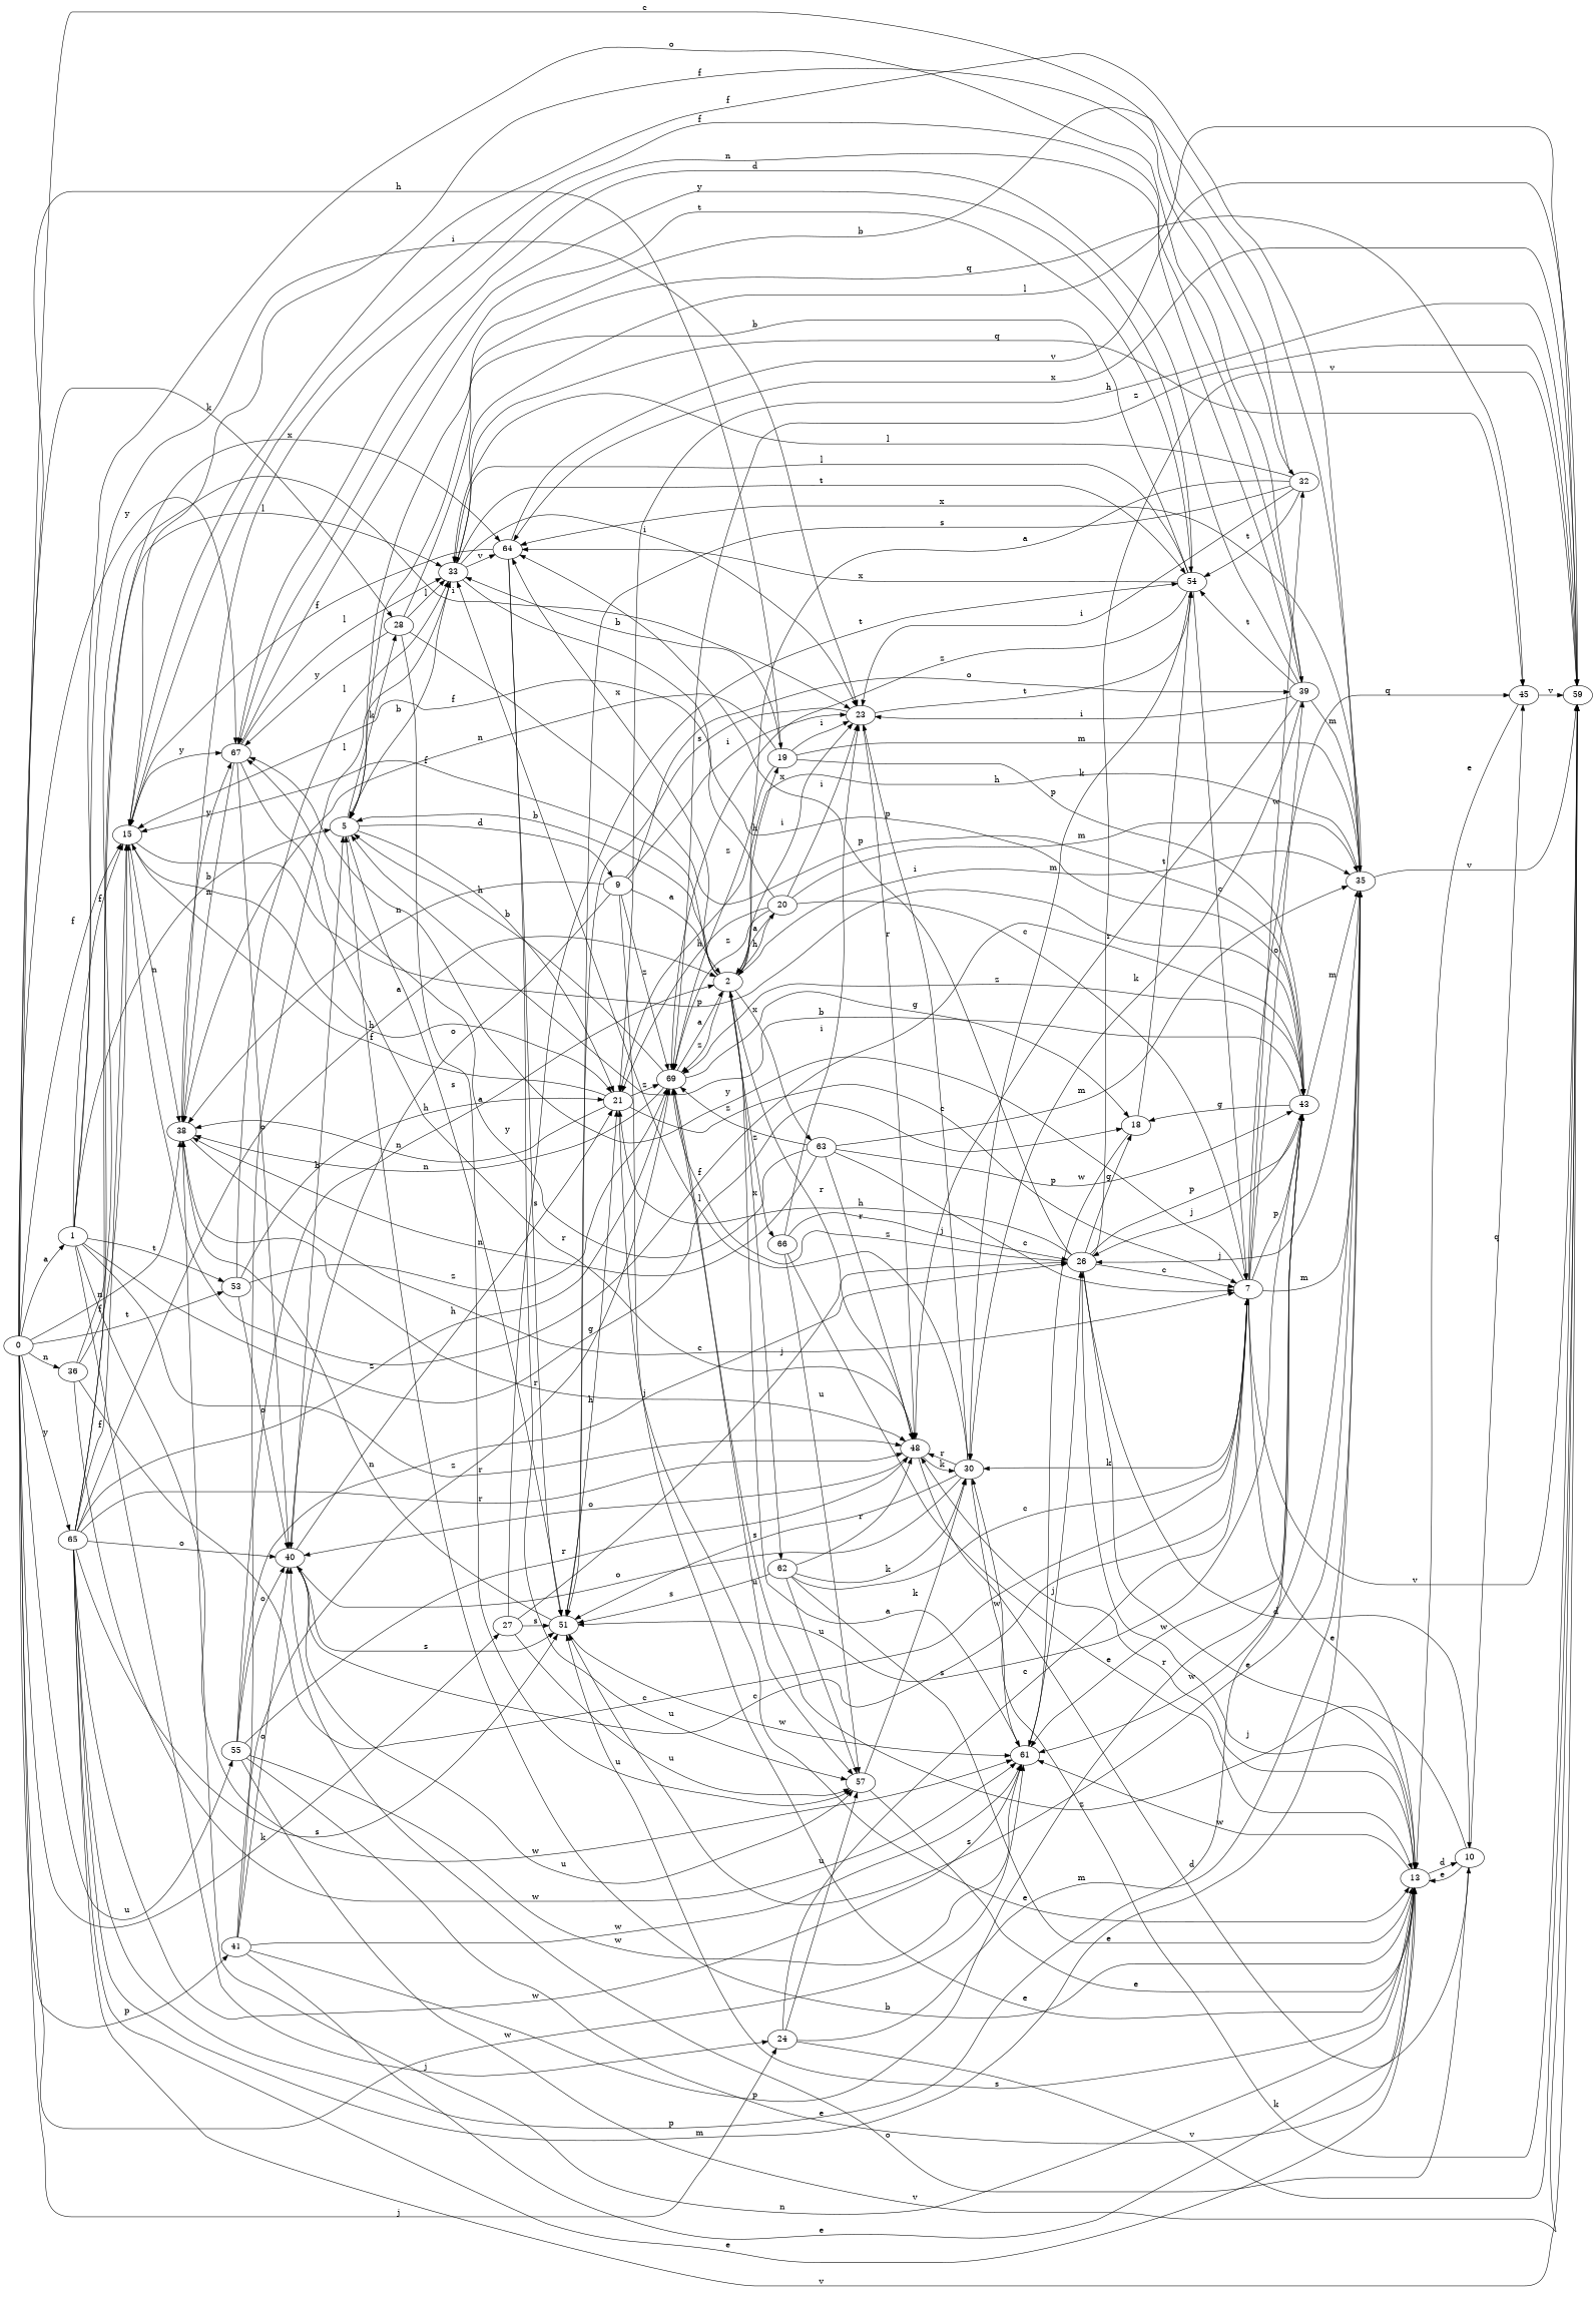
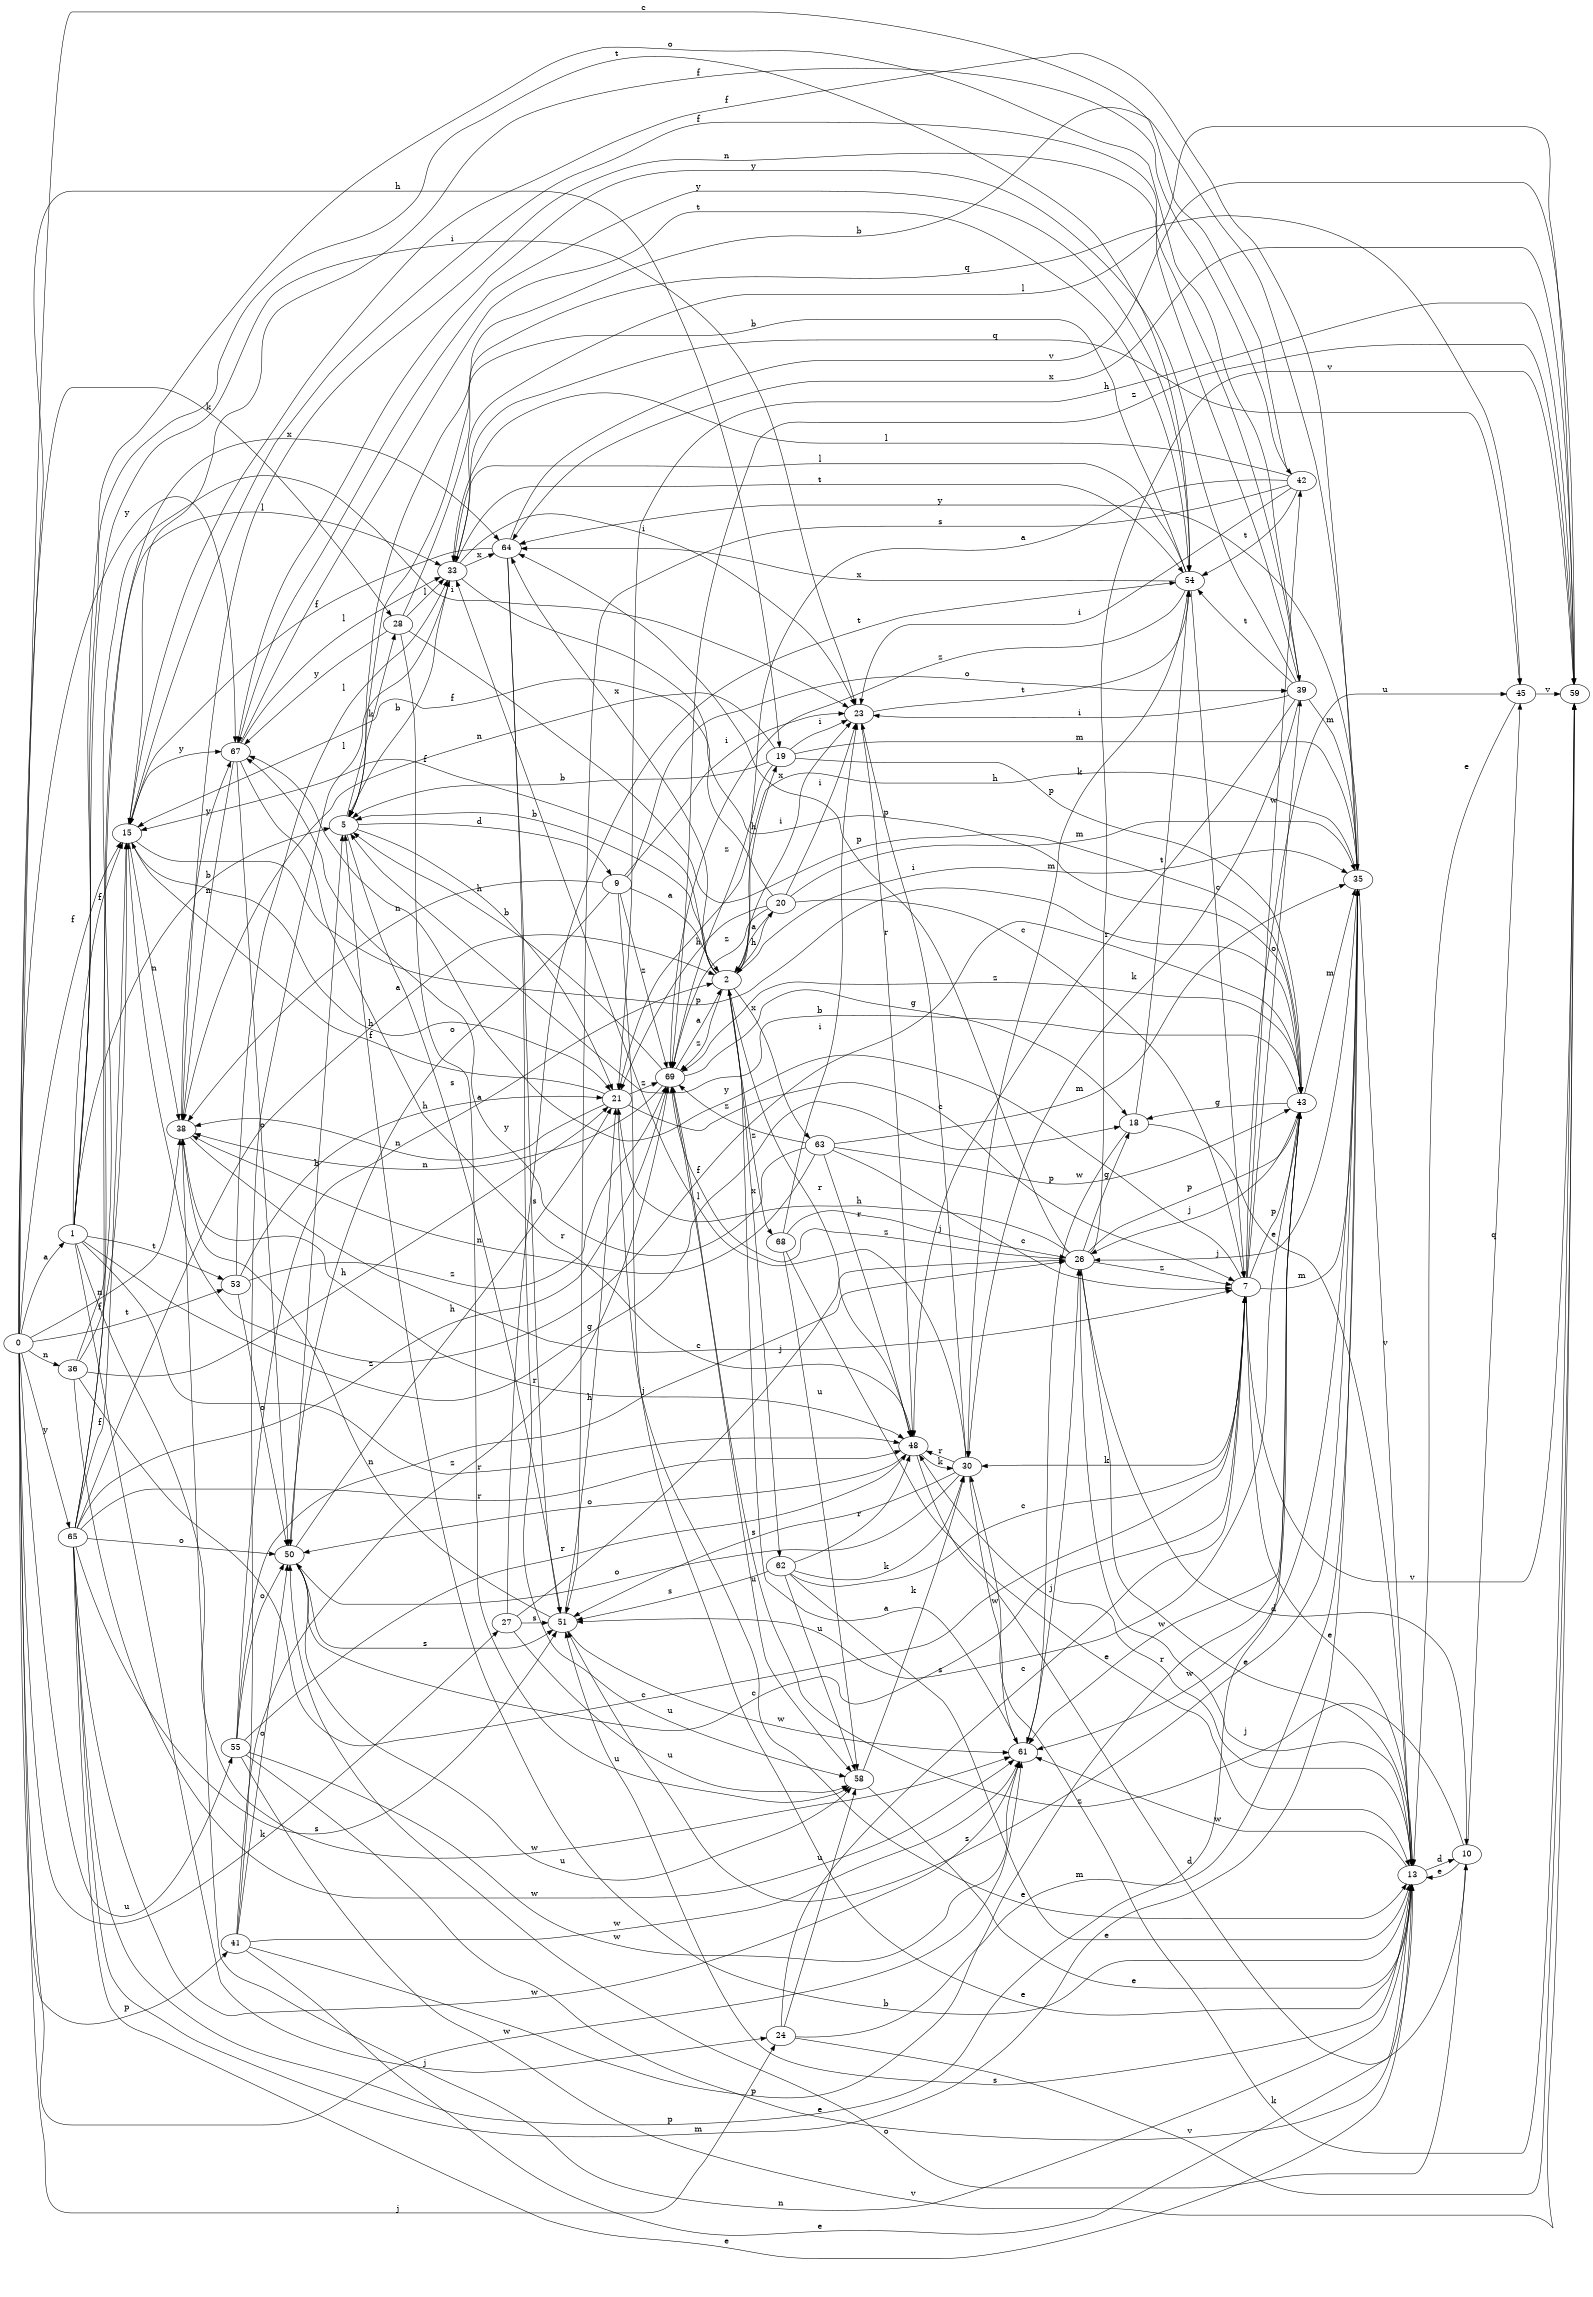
  strict digraph {
    rankdir=LR
    0
    1
    15
    19
    24
    27
    28
    36
    38
    41
    53
    55
    61
    65
    67
-   32
+   32 [label=42]
    5
    18
    23
    39
    48
    54
    7
    35
    13
    30
    43
    45
    59
    21
    69
-   57
+   57 [label=58]
    51
    26
    33
-   40
+   40 [label=50]
    2
    64
    9
    10
    20
    62
    63
-   68 [label=66]
+   68
    0 -> 1 [label=a]
    0 -> 15 [label=f]
    0 -> 19 [label=h]
    0 -> 24 [label=j]
    0 -> 27 [label=k]
    0 -> 28 [label=k]
    0 -> 36 [label=n]
    0 -> 38 [label=n]
    0 -> 41 [label=p]
    0 -> 53 [label=t]
    0 -> 55 [label=u]
    0 -> 61 [label=w]
    0 -> 65 [label=y]
    0 -> 67 [label=y]
    0 -> 32 [label=c]
    1 -> 15 [label=f]
    1 -> 24 [label=j]
    1 -> 53 [label=t]
    1 -> 61 [label=w]
    1 -> 5 [label=b]
    1 -> 18 [label=g]
    1 -> 23 [label=i]
    1 -> 39 [label=o]
    1 -> 48 [label=r]
+   1 -> 54 [label=t]
    15 -> 38 [label=n]
    15 -> 67 [label=y]
    15 -> 43 [label=p]
    15 -> 21 [label=h]
    19 -> 38 [label=n]
-   19 -> 33 [label=b]
+   19 -> 5 [label=b]
    19 -> 23 [label=i]
    19 -> 35 [label=m]
    19 -> 43 [label=p]
    19 -> 69 [label=z]
    24 -> 7 [label=c]
    24 -> 35 [label=m]
    24 -> 59 [label=v]
    24 -> 57 [label=u]
    27 -> 54 [label=t]
    27 -> 57 [label=u]
    27 -> 51 [label=s]
    27 -> 26 [label=j]
    28 -> 67 [label=y]
    28 -> 43 [label=p]
    28 -> 45 [label=q]
    28 -> 57 [label=u]
    28 -> 33 [label=l]
    36 -> 15 [label=f]
    36 -> 61 [label=w]
    36 -> 23 [label=i]
    36 -> 7 [label=c]
+   36 -> 21 [label=h]
    38 -> 67 [label=y]
    38 -> 48 [label=r]
    38 -> 7 [label=c]
    41 -> 61 [label=w]
    41 -> 13 [label=e]
    41 -> 43 [label=p]
    41 -> 69 [label=z]
    41 -> 33 [label=l]
    41 -> 40 [label=o]
    53 -> 21 [label=h]
    53 -> 69 [label=z]
    53 -> 33 [label=l]
    53 -> 40 [label=o]
    55 -> 61 [label=w]
    55 -> 48 [label=r]
    55 -> 13 [label=e]
    55 -> 59 [label=v]
    55 -> 26 [label=j]
    55 -> 40 [label=o]
    55 -> 2 [label=a]
    61 -> 26 [label=j]
    61 -> 2 [label=a]
    65 -> 15 [label=f]
    65 -> 61 [label=w]
    65 -> 48 [label=r]
    65 -> 35 [label=m]
    65 -> 13 [label=e]
    65 -> 43 [label=p]
-   65 -> 59 [label=v]
    65 -> 69 [label=z]
    65 -> 51 [label=s]
    65 -> 33 [label=l]
    65 -> 40 [label=o]
    65 -> 2 [label=a]
    65 -> 64 [label=x]
    67 -> 38 [label=n]
    67 -> 48 [label=r]
    67 -> 54 [label=t]
    67 -> 33 [label=l]
    67 -> 40 [label=o]
    32 -> 15 [label=f]
    32 -> 23 [label=i]
    32 -> 54 [label=t]
    32 -> 51 [label=s]
    32 -> 33 [label=l]
    32 -> 2 [label=a]
    5 -> 28 [label=k]
    5 -> 21 [label=h]
    5 -> 51 [label=s]
    5 -> 9 [label=d]
    18 -> 61 [label=w]
    18 -> 54 [label=t]
+   18 -> 13 [label=e]
    23 -> 48 [label=r]
    23 -> 54 [label=t]
-   23 -> 51 [label=s]
    39 -> 15 [label=f]
    39 -> 38 [label=n]
-   39 -> 67 [label=d]
+   39 -> 67 [label=y]
    39 -> 23 [label=i]
    39 -> 48 [label=r]
    39 -> 54 [label=t]
    39 -> 35 [label=m]
    39 -> 30 [label=k]
    48 -> 30 [label=k]
    48 -> 40 [label=o]
    48 -> 10 [label=d]
    54 -> 67 [label=y]
    54 -> 5 [label=b]
    54 -> 7 [label=c]
    54 -> 30 [label=k]
    54 -> 69 [label=z]
    54 -> 33 [label=l]
    54 -> 64 [label=x]
    7 -> 67 [label=y]
    7 -> 32 [label=w]
    7 -> 39 [label=o]
    7 -> 35 [label=m]
    7 -> 13 [label=e]
    7 -> 30 [label=k]
    7 -> 43 [label=p]
-   7 -> 45 [label=q]
+   7 -> 45 [label=u]
    7 -> 59 [label=v]
    35 -> 15 [label=f]
    35 -> 61 [label=w]
    35 -> 5 [label=b]
-   35 -> 59 [label=v]
+   35 -> 13 [label=v]
    35 -> 21 [label=h]
    35 -> 51 [label=s]
    35 -> 26 [label=j]
-   35 -> 64 [label=x]
+   35 -> 64 [label=y]
    13 -> 38 [label=n]
    13 -> 61 [label=w]
    13 -> 5 [label=b]
    13 -> 48 [label=r]
    13 -> 51 [label=s]
    13 -> 26 [label=j]
    13 -> 10 [label=d]
    30 -> 61 [label=w]
    30 -> 23 [label=i]
    30 -> 48 [label=r]
    30 -> 51 [label=s]
    30 -> 33 [label=l]
    30 -> 40 [label=o]
    43 -> 15 [label=f]
    43 -> 61 [label=w]
    43 -> 5 [label=b]
    43 -> 18 [label=g]
    43 -> 35 [label=m]
    43 -> 69 [label=z]
    43 -> 51 [label=s]
    43 -> 26 [label=j]
    45 -> 13 [label=e]
    45 -> 59 [label=v]
    59 -> 30 [label=k]
    59 -> 21 [label=h]
    59 -> 69 [label=z]
    59 -> 33 [label=l]
    59 -> 64 [label=x]
    21 -> 15 [label=f]
    21 -> 38 [label=n]
    21 -> 7 [label=c]
    21 -> 13 [label=e]
    21 -> 69 [label=z]
    69 -> 38 [label=n]
    69 -> 5 [label=b]
    69 -> 18 [label=g]
    69 -> 57 [label=u]
    69 -> 2 [label=a]
    57 -> 13 [label=e]
    57 -> 30 [label=k]
    51 -> 38 [label=n]
    51 -> 61 [label=w]
    51 -> 21 [label=h]
    26 -> 18 [label=g]
-   26 -> 7 [label=c]
+   26 -> 7 [label=z]
    26 -> 13 [label=e]
    26 -> 43 [label=p]
    26 -> 59 [label=v]
    26 -> 21 [label=h]
    26 -> 69 [label=z]
    26 -> 64 [label=x]
    26 -> 10 [label=d]
    33 -> 5 [label=b]
    33 -> 23 [label=i]
    33 -> 54 [label=t]
    33 -> 43 [label=p]
    33 -> 45 [label=q]
-   33 -> 64 [label=v]
+   33 -> 64 [label=x]
    40 -> 5 [label=b]
    40 -> 7 [label=c]
    40 -> 21 [label=h]
    40 -> 57 [label=u]
    40 -> 51 [label=s]
    2 -> 15 [label=f]
    2 -> 19 [label=h]
    2 -> 5 [label=b]
    2 -> 23 [label=i]
    2 -> 48 [label=r]
    2 -> 35 [label=m]
    2 -> 69 [label=z]
    2 -> 64 [label=x]
    2 -> 20 [label=h]
    2 -> 62 [label=x]
    2 -> 63 [label=x]
    2 -> 68 [label=z]
    64 -> 15 [label=f]
    64 -> 59 [label=v]
    64 -> 57 [label=u]
    64 -> 51 [label=s]
    9 -> 38 [label=n]
    9 -> 23 [label=i]
    9 -> 39 [label=o]
    9 -> 13 [label=e]
    9 -> 69 [label=z]
    9 -> 40 [label=o]
    9 -> 2 [label=a]
    10 -> 13 [label=e]
    10 -> 45 [label=q]
    10 -> 69 [label=z]
    10 -> 40 [label=o]
    20 -> 15 [label=f]
    20 -> 23 [label=i]
    20 -> 7 [label=c]
    20 -> 35 [label=m]
    20 -> 21 [label=h]
    20 -> 69 [label=z]
    20 -> 2 [label=a]
    62 -> 48 [label=r]
    62 -> 7 [label=c]
    62 -> 13 [label=e]
    62 -> 30 [label=k]
    62 -> 57 [label=u]
    62 -> 51 [label=s]
    63 -> 38 [label=n]
    63 -> 67 [label=y]
    63 -> 48 [label=r]
    63 -> 7 [label=c]
    63 -> 35 [label=m]
    63 -> 43 [label=p]
    63 -> 69 [label=z]
    68 -> 23 [label=i]
    68 -> 13 [label=e]
    68 -> 57 [label=u]
    68 -> 26 [label=j]
  }
